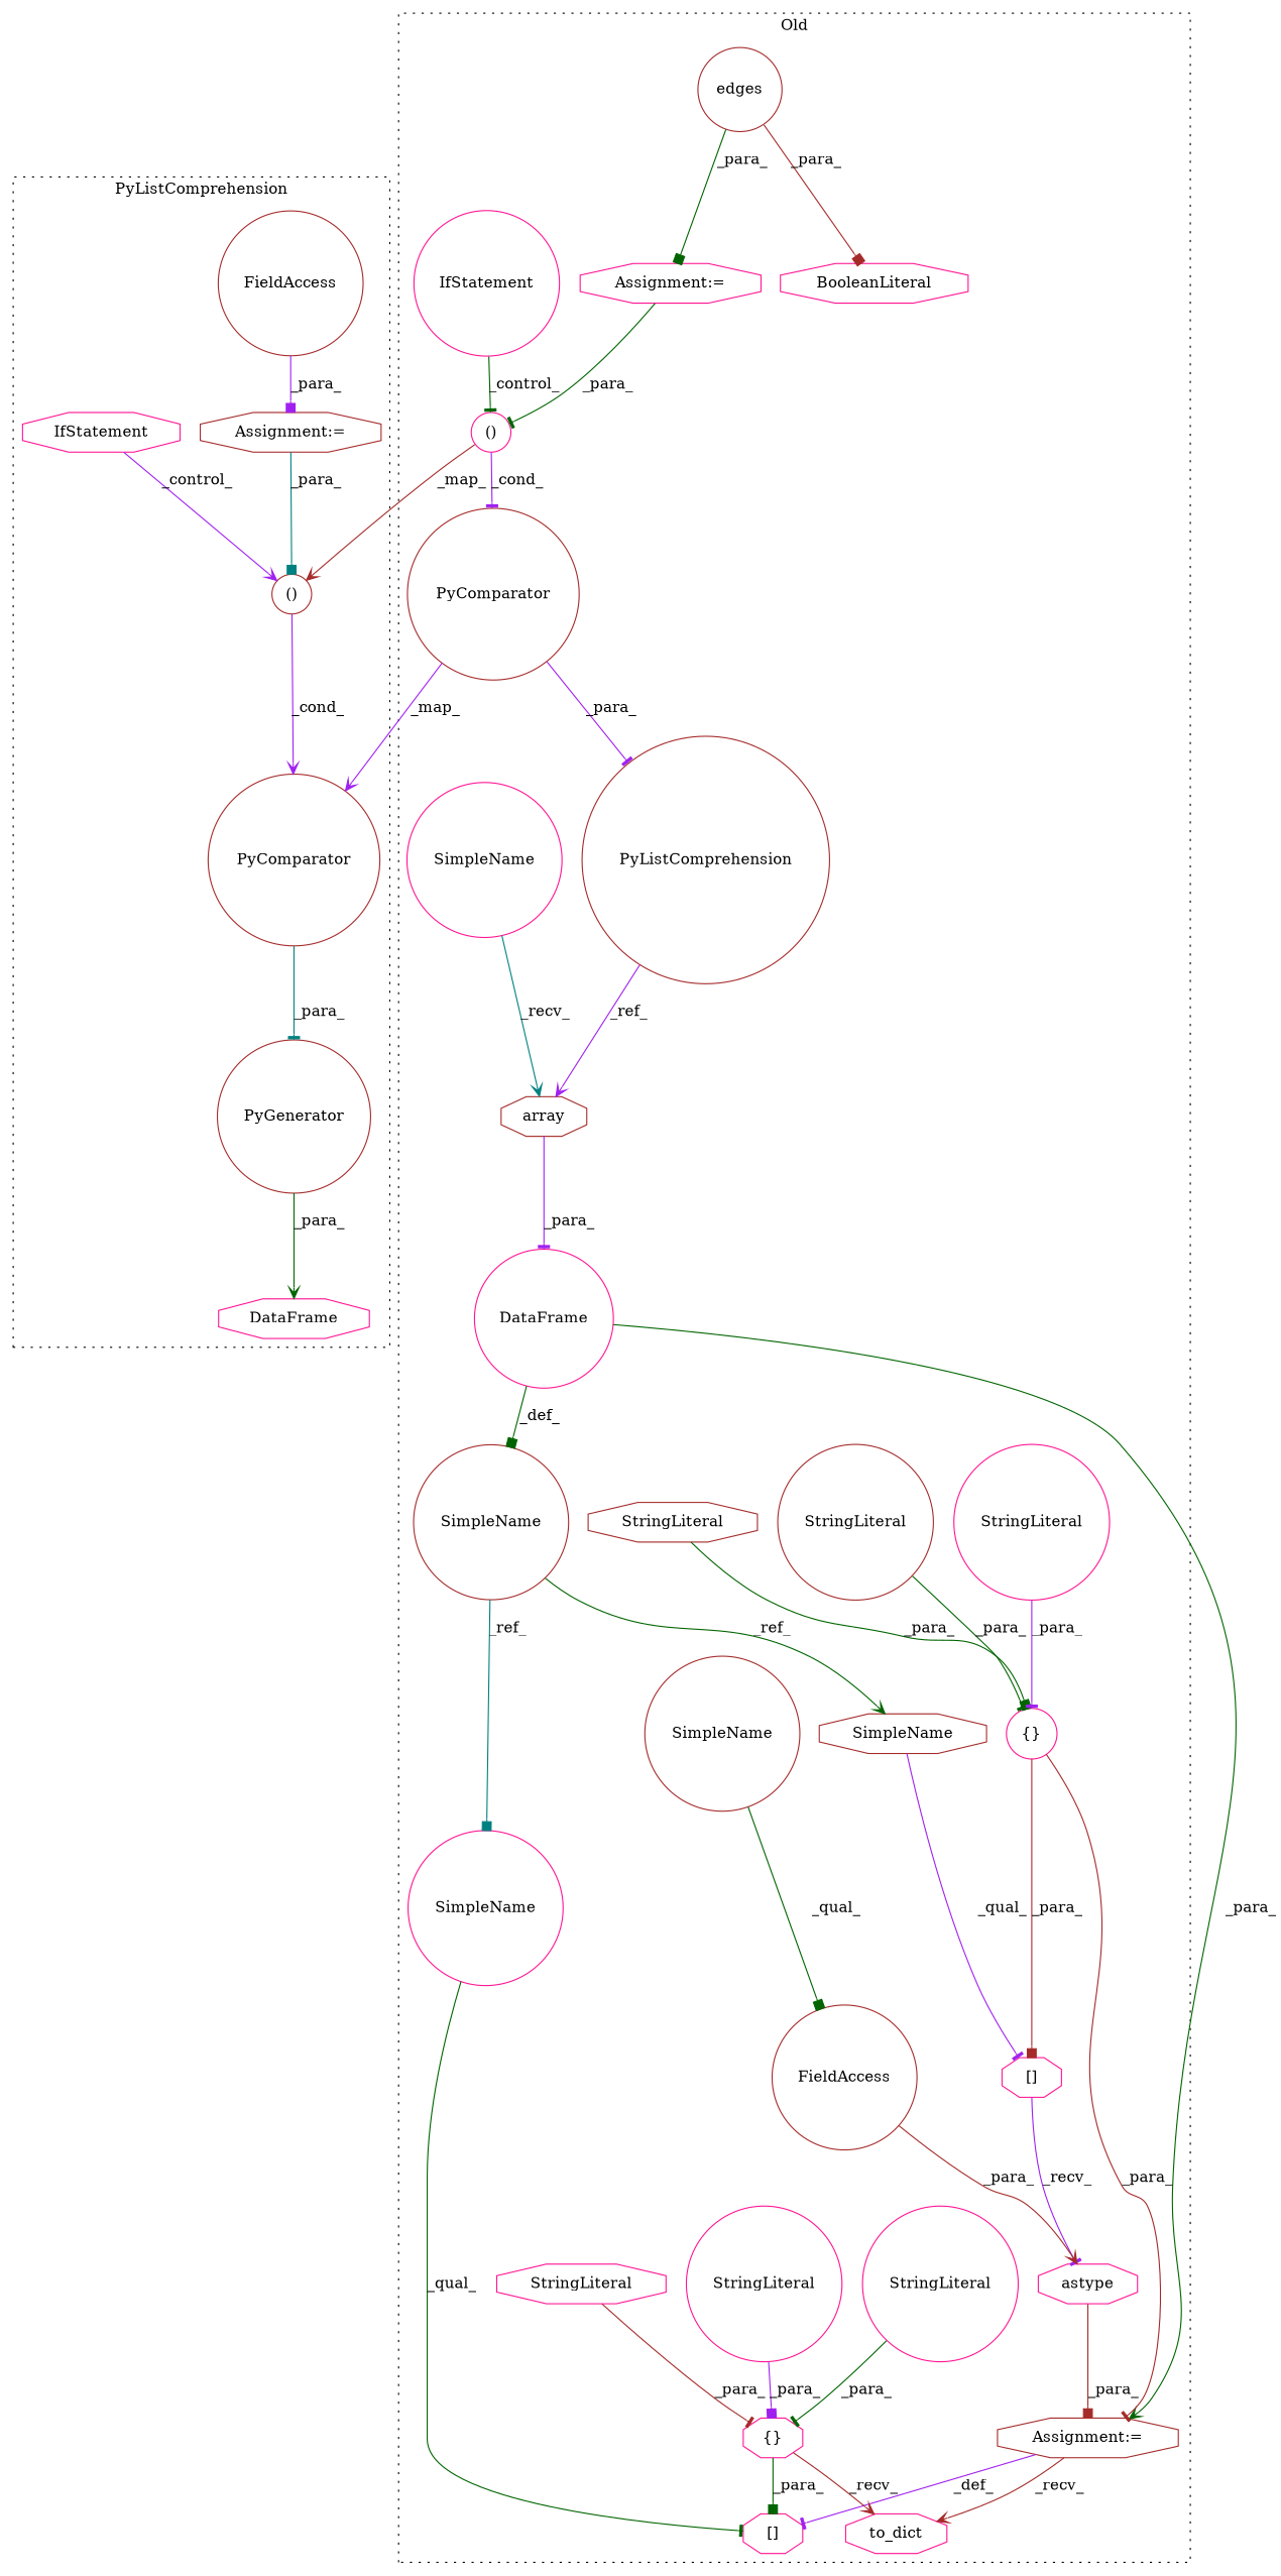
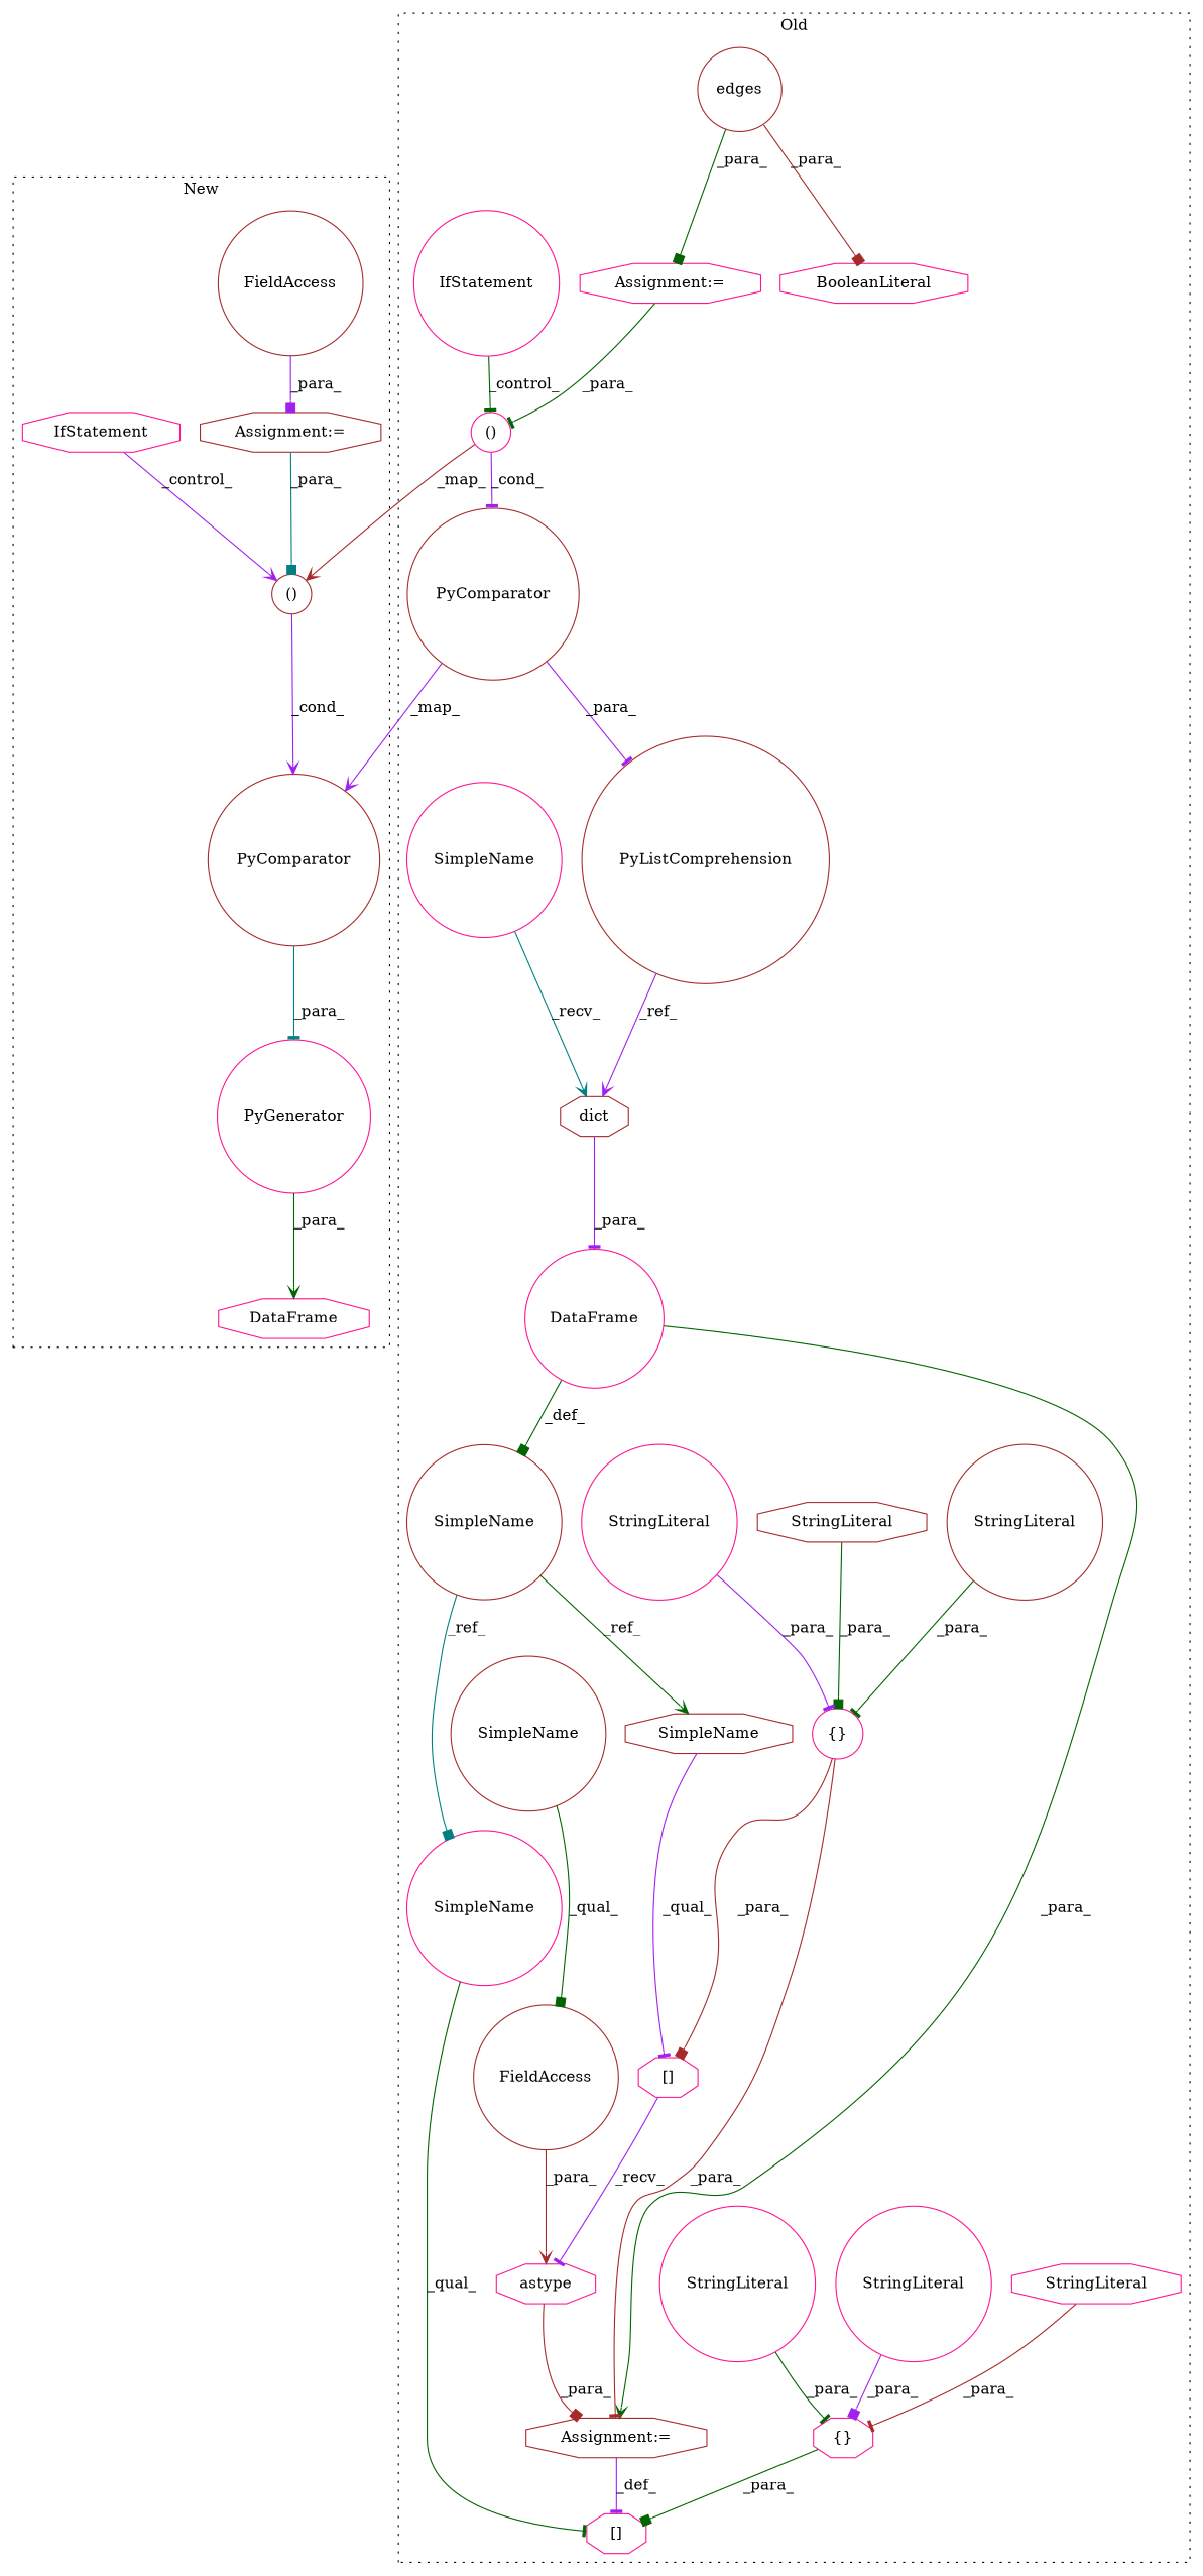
  digraph {
    node [a=32 color=deeppink l=3 s=12716 shape=circle]
    edge [arrowhead=tee color=purple]
    n1 [l="7,1" label=astype s="13375,13393" shape=octagon]
    n2 [a=7 color=brown l=1 label="Assignment:=" s=13337 shape=octagon]
    n3 [a=2 l="10,1" label="[]" s="13301,13336" shape=octagon]
    n4 [l="10,1" label=DataFrame s="13228,13294"]
    n5 [a=2 l="10,1" label="[]" s="13338,13373" shape=octagon]
    n6 [a=42 color=brown l=9 label=SimpleName s=13211]
    n7 [a=7 l=29 label="Assignment:=" shape=octagon]
    n8 [a=4 l="1,1" label="{}" s="13323,13335" shape=octagon]
-   n9 [color=brown l="26,-12" label=array s="12460,12760" shape=octagon]
+   n9 [color=brown l="26,-12" label=dict s="12460,12760" shape=octagon]
    n10 [a=4 l="1,1" label="{}" s="13360,13372"]
    n11 [a=22 color=brown l=11 label=FieldAccess s=13382]
    n12 [color=brown l="6,1" label=edges s="12725,12735"]
    n13 [a=9 l=4 label=BooleanLiteral s=12731 shape=octagon]
    n14 [a=106 l=141 label="()" s=12486]
-   n15 [l=9 label=to_dict s=13686 shape=octagon]
    n16 [a=109 color=brown l=274 label=PyListComprehension s=12486]
    n17 [a=45 color=brown label=StringLiteral s=13369]
    n18 [a=45 label=StringLiteral s=13324 shape=octagon]
    n19 [a=45 color=brown label=StringLiteral s=13365 shape=octagon]
    n20 [a=45 label=StringLiteral s=13361]
    n21 [a=45 label=StringLiteral s=13332]
    n22 [a=45 label=StringLiteral s=13328]
    n23 [a=113 color=brown l=29 label=PyComparator]
    n24 [a=25 l=29 label=IfStatement]
    n25 [a=42 l=9 label=SimpleName s=13301]
    n26 [a=42 color=brown l=9 label=SimpleName s=13338 shape=octagon]
    n27 [a=42 color=brown l=5 label=SimpleName s=13382]
    n28 [a=42 l=5 label=SimpleName s=12454]
    n29 [l="10,1" label=DataFrame s="4877,4898" shape=octagon]
    n30 [a=7 color=brown l=23 label="Assignment:=" s=4319 shape=octagon]
    n31 [a=22 color=brown l=7 label=FieldAccess s=4326]
    n32 [a=106 color=brown l=141 label="()" s=4089]
-   n33 [a=107 color=brown l=266 label=PyGenerator s=4089]
+   n33 [a=107 l=266 label=PyGenerator s=4089]
    n34 [a=113 color=brown l=23 label=PyComparator s=4319]
    n35 [a=25 l=23 label=IfStatement s=4319 shape=octagon]
    subgraph cluster_1 {
      label=Old
      style=dotted
      n1
      n2
      n3
      n4
      n5
      n6
      n7
      n8
      n9
      n10
      n11
      n12
      n13
      n14
-     n15
      n16
      n17
      n18
      n19
      n20
      n21
      n22
      n23
      n24
      n25
      n26
      n27
      n28
    }
    subgraph cluster_2 {
-     label=PyListComprehension
+     label=New
      style=dotted
      n29
      n30
      n31
      n32
      n33
      n34
      n35
    }
    n1 -> n2 [arrowhead=box color=brown label=_para_]
    n2 -> n3 [label=_def_]
-   n2 -> n15 [arrowhead=vee color=brown label=_recv_]
    n4 -> n2 [arrowhead=vee color=darkgreen label=_para_]
    n4 -> n6 [arrowhead=box color=darkgreen label=_def_]
    n5 -> n1 [label=_recv_]
    n6 -> n25 [arrowhead=box color=teal label=_ref_]
    n6 -> n26 [arrowhead=vee color=darkgreen label=_ref_]
    n7 -> n14 [color=darkgreen label=_para_]
    n8 -> n3 [arrowhead=box color=darkgreen label=_para_]
-   n8 -> n15 [arrowhead=vee color=brown label=_recv_]
    n9 -> n4 [label=_para_]
    n10 -> n2 [color=brown label=_para_]
    n10 -> n5 [arrowhead=box color=brown label=_para_]
    n11 -> n1 [arrowhead=vee color=brown label=_para_]
    n12 -> n7 [arrowhead=box color=darkgreen label=_para_]
    n12 -> n13 [arrowhead=box color=brown label=_para_]
    n14 -> n23 [label=_cond_]
    n14 -> n32 [arrowhead=vee color=brown label=_map_]
    n16 -> n9 [arrowhead=vee label=_ref_]
    n17 -> n10 [color=darkgreen label=_para_]
    n18 -> n8 [color=brown label=_para_]
    n19 -> n10 [arrowhead=box color=darkgreen label=_para_]
    n20 -> n10 [label=_para_]
    n21 -> n8 [arrowhead=box label=_para_]
    n22 -> n8 [color=darkgreen label=_para_]
    n23 -> n16 [label=_para_]
    n23 -> n34 [arrowhead=vee label=_map_]
    n24 -> n14 [color=darkgreen label=_control_]
    n25 -> n3 [color=darkgreen label=_qual_]
    n26 -> n5 [label=_qual_]
    n27 -> n11 [arrowhead=box color=darkgreen label=_qual_]
    n28 -> n9 [arrowhead=vee color=teal label=_recv_]
    n30 -> n32 [arrowhead=box color=teal label=_para_]
    n31 -> n30 [arrowhead=box label=_para_]
    n32 -> n34 [arrowhead=vee label=_cond_]
    n33 -> n29 [arrowhead=vee color=darkgreen label=_para_]
    n34 -> n33 [color=teal label=_para_]
    n35 -> n32 [arrowhead=vee label=_control_]
  }
